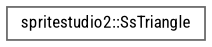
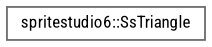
  digraph {
    rankdir=LR
    fontname="Roboto Condensed"
-   n1 [color=grey40 fillcolor=white fontname="Roboto Condensed" fontsize=10 height=0.2 label="spritestudio2::SsTriangle" shape=box style=filled width=0.4]
+   n1 [color=grey40 fillcolor=white fontname="Roboto Condensed" fontsize=10 height=0.2 label="spritestudio6::SsTriangle" shape=box style=filled width=0.4]
  }
